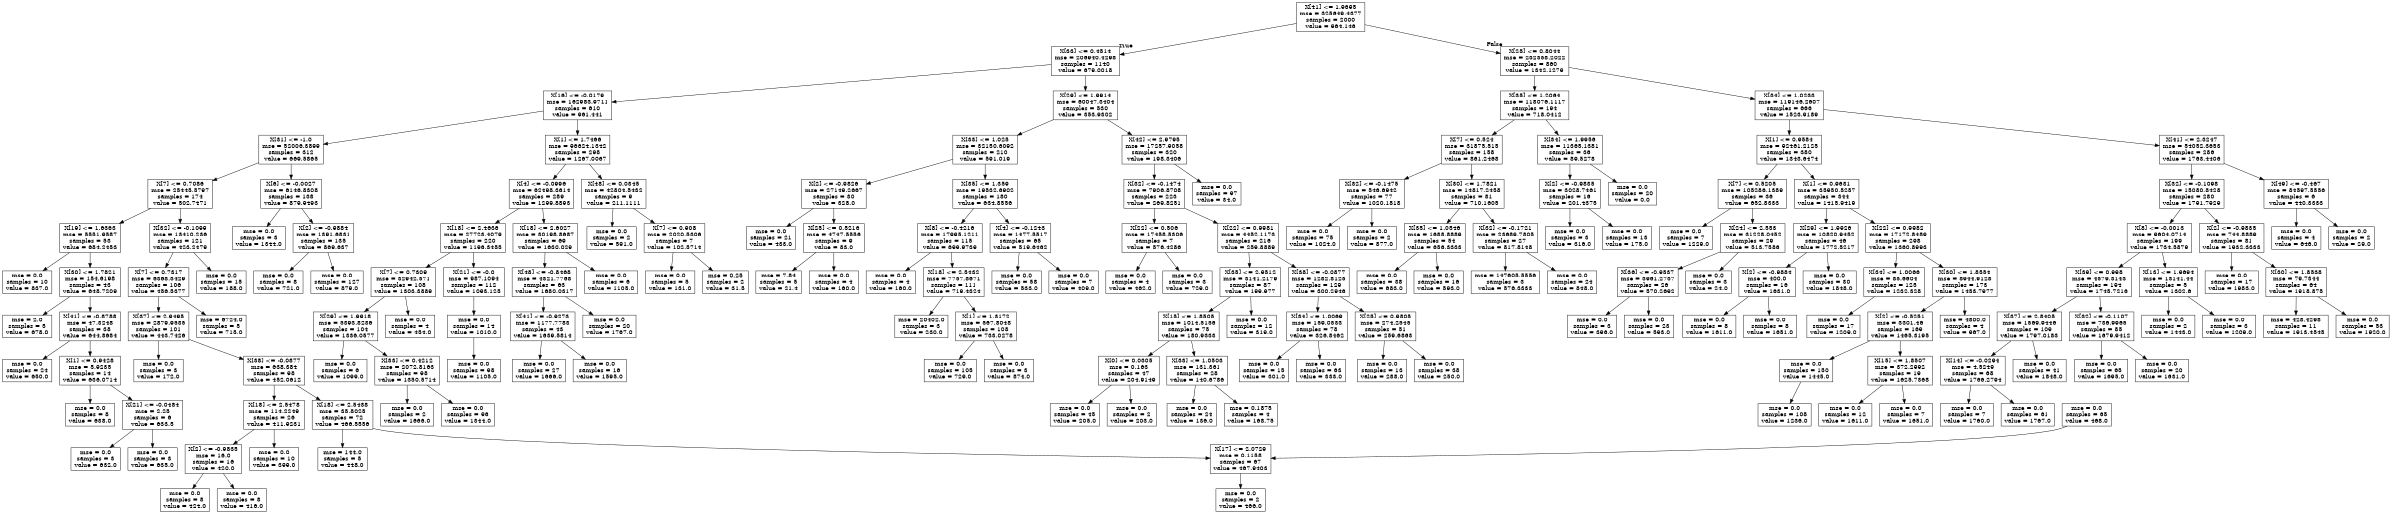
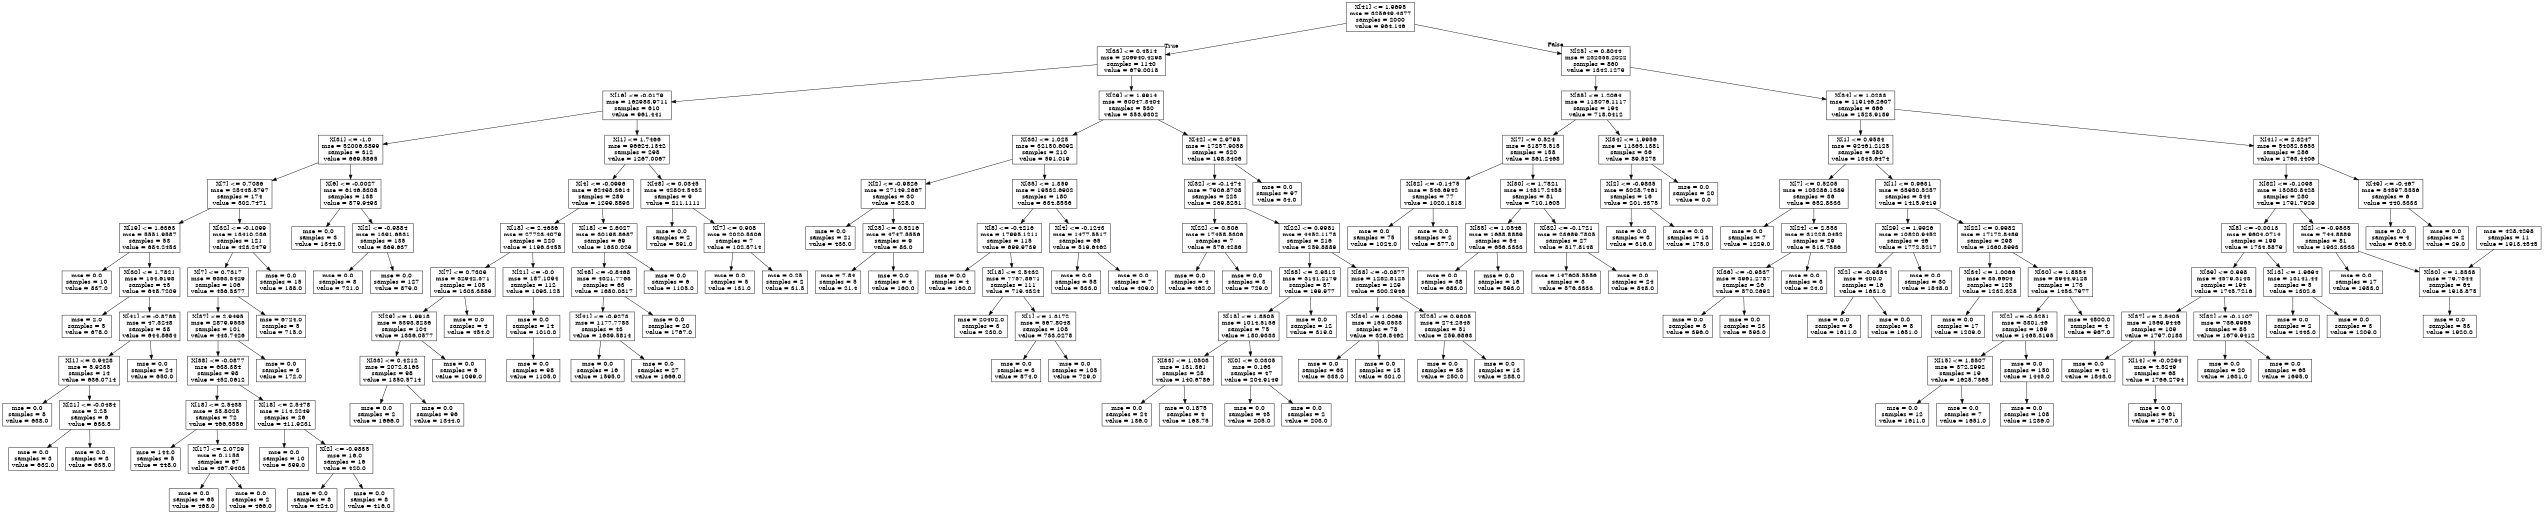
  digraph {
    node [shape=box]
    n1 [label="X[41] <= 1.9695\nmse = 325649.4377\nsamples = 2000\nvalue = 964.146"]
    n2 [label="X[33] <= 0.4514\nmse = 206940.4298\nsamples = 1140\nvalue = 679.0018"]
    n3 [label="X[25] <= 0.8044\nmse = 232358.2022\nsamples = 860\nvalue = 1342.1279"]
    n4 [label="X[16] <= -0.0179\nmse = 162983.9711\nsamples = 610\nvalue = 961.441"]
    n5 [label="X[29] <= 1.9914\nmse = 60047.3404\nsamples = 530\nvalue = 353.9302"]
    n6 [label="X[35] <= 1.2064\nmse = 118076.1117\nsamples = 194\nvalue = 718.0412"]
    n7 [label="X[34] <= 1.0233\nmse = 119146.2607\nsamples = 666\nvalue = 1523.9189"]
    n8 [label="X[31] <= -1.0\nmse = 52006.3899\nsamples = 312\nvalue = 669.5865"]
    n9 [label="X[1] <= 1.7466\nmse = 96624.1342\nsamples = 298\nvalue = 1267.0067"]
    n10 [label="X[33] <= 1.025\nmse = 32150.6092\nsamples = 210\nvalue = 591.019"]
    n11 [label="X[42] <= 2.9795\nmse = 17257.9058\nsamples = 320\nvalue = 198.3406"]
    n12 [label="X[7] <= 0.7086\nmse = 25445.5797\nsamples = 174\nvalue = 502.7471"]
    n13 [label="X[6] <= -0.0027\nmse = 6146.8308\nsamples = 138\nvalue = 879.9493"]
    n14 [label="X[4] <= -0.0996\nmse = 62498.3614\nsamples = 289\nvalue = 1299.8893"]
    n15 [label="X[48] <= 0.0345\nmse = 42804.5432\nsamples = 9\nvalue = 211.1111"]
    n16 [label="X[19] <= 1.6363\nmse = 5551.9587\nsamples = 53\nvalue = 684.2453"]
    n17 [label="X[32] <= -0.1099\nmse = 13410.236\nsamples = 121\nvalue = 423.2479"]
    n18 [label="mse = 0.0\nsamples = 3\nvalue = 1344.0"]
    n19 [label="X[2] <= -0.9884\nmse = 1391.6831\nsamples = 135\nvalue = 869.637"]
    n20 [label="mse = 0.0\nsamples = 10\nvalue = 837.0"]
    n21 [label="X[30] <= 1.7821\nmse = 154.6198\nsamples = 43\nvalue = 648.7209"]
    n22 [label="X[7] <= 0.7317\nmse = 6368.3429\nsamples = 106\nvalue = 456.5377"]
    n23 [label="mse = 0.0\nsamples = 15\nvalue = 188.0"]
    n24 [label="mse = 2.0\nsamples = 5\nvalue = 678.0"]
    n25 [label="X[41] <= -0.8788\nmse = 47.3248\nsamples = 38\nvalue = 644.8684"]
    n26 [label="X[1] <= 0.9428\nmse = 5.9235\nsamples = 14\nvalue = 636.0714"]
    n27 [label="mse = 0.0\nsamples = 24\nvalue = 650.0"]
    n28 [label="mse = 0.0\nsamples = 8\nvalue = 638.0"]
    n29 [label="X[21] <= -0.0484\nmse = 2.25\nsamples = 6\nvalue = 633.5"]
    n30 [label="mse = 0.0\nsamples = 3\nvalue = 632.0"]
    n31 [label="mse = 0.0\nsamples = 3\nvalue = 635.0"]
    n32 [label="X[37] <= 2.9495\nmse = 2879.9535\nsamples = 101\nvalue = 443.7426"]
    n33 [label="mse = 6724.0\nsamples = 5\nvalue = 715.0"]
    n34 [label="X[38] <= -0.0877\nmse = 638.384\nsamples = 98\nvalue = 452.0612"]
    n35 [label="mse = 0.0\nsamples = 3\nvalue = 172.0"]
    n36 [label="X[18] <= 2.5438\nmse = 35.8025\nsamples = 72\nvalue = 466.5556"]
    n37 [label="X[18] <= 2.5478\nmse = 114.2249\nsamples = 26\nvalue = 411.9231"]
    n38 [label="mse = 144.0\nsamples = 5\nvalue = 448.0"]
    n39 [label="X[17] <= 2.0729\nmse = 0.1158\nsamples = 67\nvalue = 467.9403"]
    n40 [label="mse = 0.0\nsamples = 10\nvalue = 399.0"]
    n41 [label="X[2] <= -0.9835\nmse = 16.0\nsamples = 16\nvalue = 420.0"]
    n42 [label="mse = 0.0\nsamples = 65\nvalue = 468.0"]
    n43 [label="mse = 0.0\nsamples = 2\nvalue = 466.0"]
    n44 [label="mse = 0.0\nsamples = 8\nvalue = 424.0"]
    n45 [label="mse = 0.0\nsamples = 8\nvalue = 416.0"]
    n46 [label="mse = 0.0\nsamples = 8\nvalue = 721.0"]
    n47 [label="mse = 0.0\nsamples = 127\nvalue = 879.0"]
    n48 [label="X[18] <= 2.4636\nmse = 27723.4079\nsamples = 220\nvalue = 1196.3455"]
    n49 [label="X[18] <= 2.6027\nmse = 30198.8687\nsamples = 69\nvalue = 1630.029"]
    n50 [label="mse = 0.0\nsamples = 2\nvalue = 591.0"]
    n51 [label="X[7] <= 0.908\nmse = 2020.5306\nsamples = 7\nvalue = 102.5714"]
    n52 [label="X[7] <= 0.7309\nmse = 32942.571\nsamples = 108\nvalue = 1303.3889"]
-   n53 [label="X[21] <= -0.0\nmse = 987.1094\nsamples = 112\nvalue = 1093.125"]
+   n53 [label="X[21] <= -0.0\nmse = 187.1094\nsamples = 112\nvalue = 1093.125"]
    n54 [label="X[48] <= -0.8468\nmse = 4321.7768\nsamples = 63\nvalue = 1680.0317"]
    n55 [label="mse = 0.0\nsamples = 6\nvalue = 1105.0"]
    n56 [label="X[29] <= 1.9918\nmse = 5393.8236\nsamples = 104\nvalue = 1336.0577"]
    n57 [label="mse = 0.0\nsamples = 4\nvalue = 454.0"]
    n58 [label="mse = 0.0\nsamples = 14\nvalue = 1010.0"]
    n59 [label="X[33] <= 0.4212\nmse = 2072.8163\nsamples = 98\nvalue = 1350.5714"]
    n60 [label="mse = 0.0\nsamples = 6\nvalue = 1099.0"]
    n61 [label="mse = 0.0\nsamples = 2\nvalue = 1666.0"]
    n62 [label="mse = 0.0\nsamples = 96\nvalue = 1344.0"]
    n63 [label="mse = 0.0\nsamples = 98\nvalue = 1105.0"]
    n64 [label="X[41] <= -0.9273\nmse = 1177.7783\nsamples = 43\nvalue = 1639.5814"]
    n65 [label="mse = 0.0\nsamples = 20\nvalue = 1767.0"]
    n66 [label="mse = 0.0\nsamples = 16\nvalue = 1595.0"]
    n67 [label="mse = 0.0\nsamples = 27\nvalue = 1666.0"]
    n68 [label="mse = 0.0\nsamples = 5\nvalue = 131.0"]
    n69 [label="mse = 0.25\nsamples = 2\nvalue = 31.5"]
    n70 [label="X[2] <= -0.9826\nmse = 27149.2667\nsamples = 30\nvalue = 328.0"]
    n71 [label="X[35] <= 1.359\nmse = 19532.6902\nsamples = 180\nvalue = 634.8556"]
    n72 [label="X[32] <= -0.1474\nmse = 7906.8708\nsamples = 223\nvalue = 269.8251"]
    n73 [label="mse = 0.0\nsamples = 97\nvalue = 34.0"]
    n74 [label="mse = 0.0\nsamples = 21\nvalue = 433.0"]
    n75 [label="X[25] <= 0.5216\nmse = 4747.5556\nsamples = 9\nvalue = 83.0"]
    n76 [label="X[8] <= -0.4216\nmse = 17995.1211\nsamples = 115\nvalue = 699.9739"]
    n77 [label="X[4] <= -0.1243\nmse = 1477.5517\nsamples = 65\nvalue = 519.6462"]
    n78 [label="mse = 7.84\nsamples = 5\nvalue = 21.4"]
    n79 [label="mse = 0.0\nsamples = 4\nvalue = 160.0"]
    n80 [label="mse = 0.0\nsamples = 4\nvalue = 160.0"]
    n81 [label="X[18] <= 2.5432\nmse = 7757.8671\nsamples = 111\nvalue = 719.4324"]
    n82 [label="mse = 0.0\nsamples = 58\nvalue = 533.0"]
    n83 [label="mse = 0.0\nsamples = 7\nvalue = 409.0"]
    n84 [label="mse = 20402.0\nsamples = 3\nvalue = 230.0"]
    n85 [label="X[1] <= 1.3172\nmse = 567.8048\nsamples = 108\nvalue = 733.0278"]
    n86 [label="mse = 0.0\nsamples = 3\nvalue = 874.0"]
    n87 [label="mse = 0.0\nsamples = 105\nvalue = 729.0"]
    n88 [label="X[22] <= 0.506\nmse = 17458.5306\nsamples = 7\nvalue = 576.4286"]
    n89 [label="X[22] <= 0.9981\nmse = 4452.1173\nsamples = 216\nvalue = 259.8889"]
    n90 [label="mse = 0.0\nsamples = 4\nvalue = 462.0"]
    n91 [label="mse = 0.0\nsamples = 3\nvalue = 729.0"]
    n92 [label="X[35] <= 2.9512\nmse = 3141.2179\nsamples = 87\nvalue = 199.977"]
    n93 [label="X[38] <= -0.0877\nmse = 1282.8125\nsamples = 129\nvalue = 300.2946"]
    n94 [label="X[15] <= 1.8505\nmse = 1014.5156\nsamples = 75\nvalue = 180.9333"]
    n95 [label="mse = 0.0\nsamples = 12\nvalue = 319.0"]
    n96 [label="X[34] <= 1.0069\nmse = 159.0533\nsamples = 78\nvalue = 326.8462"]
    n97 [label="X[25] <= 0.9805\nmse = 274.2545\nsamples = 51\nvalue = 259.6863"]
    n98 [label="X[33] <= 1.0503\nmse = 131.361\nsamples = 28\nvalue = 140.6786"]
    n99 [label="X[0] <= 0.0305\nmse = 0.163\nsamples = 47\nvalue = 204.9149"]
    n100 [label="mse = 0.0\nsamples = 24\nvalue = 136.0"]
    n101 [label="mse = 0.1875\nsamples = 4\nvalue = 168.75"]
    n102 [label="mse = 0.0\nsamples = 45\nvalue = 205.0"]
    n103 [label="mse = 0.0\nsamples = 2\nvalue = 203.0"]
    n104 [label="mse = 0.0\nsamples = 63\nvalue = 333.0"]
    n105 [label="mse = 0.0\nsamples = 15\nvalue = 301.0"]
    n106 [label="mse = 0.0\nsamples = 38\nvalue = 250.0"]
    n107 [label="mse = 0.0\nsamples = 13\nvalue = 288.0"]
    n108 [label="X[7] <= 0.524\nmse = 31875.515\nsamples = 158\nvalue = 861.2468"]
    n109 [label="X[34] <= 1.9956\nmse = 11365.1381\nsamples = 36\nvalue = 89.5278"]
    n110 [label="X[1] <= 0.9584\nmse = 92461.2125\nsamples = 380\nvalue = 1343.6474"]
    n111 [label="X[41] <= 2.3247\nmse = 54052.3653\nsamples = 286\nvalue = 1763.4406"]
    n112 [label="X[32] <= -0.1475\nmse = 546.6942\nsamples = 77\nvalue = 1020.1818"]
    n113 [label="X[30] <= 1.7821\nmse = 14817.2458\nsamples = 81\nvalue = 710.1605"]
    n114 [label="X[2] <= -0.9835\nmse = 3028.7461\nsamples = 16\nvalue = 201.4375"]
    n115 [label="mse = 0.0\nsamples = 20\nvalue = 0.0"]
    n116 [label="mse = 0.0\nsamples = 75\nvalue = 1024.0"]
    n117 [label="mse = 0.0\nsamples = 2\nvalue = 877.0"]
    n118 [label="X[35] <= 1.0546\nmse = 1688.8889\nsamples = 54\nvalue = 656.3333"]
    n119 [label="X[32] <= -0.1721\nmse = 23689.7805\nsamples = 27\nvalue = 817.8148"]
    n120 [label="mse = 0.0\nsamples = 38\nvalue = 683.0"]
    n121 [label="mse = 0.0\nsamples = 16\nvalue = 593.0"]
    n122 [label="mse = 147605.5556\nsamples = 3\nvalue = 576.3333"]
    n123 [label="mse = 0.0\nsamples = 24\nvalue = 848.0"]
    n124 [label="mse = 0.0\nsamples = 3\nvalue = 316.0"]
    n125 [label="mse = 0.0\nsamples = 13\nvalue = 175.0"]
    n126 [label="X[7] <= 0.5205\nmse = 105286.1389\nsamples = 36\nvalue = 652.8333"]
    n127 [label="X[1] <= 0.9631\nmse = 35950.5257\nsamples = 344\nvalue = 1415.9419"]
    n128 [label="X[32] <= -0.1098\nmse = 15080.8428\nsamples = 280\nvalue = 1791.7929"]
    n129 [label="X[49] <= -0.467\nmse = 84597.5556\nsamples = 6\nvalue = 440.3333"]
    n130 [label="mse = 0.0\nsamples = 7\nvalue = 1229.0"]
    n131 [label="X[24] <= 2.553\nmse = 31228.0452\nsamples = 29\nvalue = 513.7586"]
    n132 [label="X[29] <= 1.9926\nmse = 10820.9452\nsamples = 46\nvalue = 1772.5217"]
    n133 [label="X[22] <= 0.9982\nmse = 17172.8489\nsamples = 298\nvalue = 1360.8993"]
    n134 [label="X[36] <= -0.9537\nmse = 3961.2737\nsamples = 26\nvalue = 570.2692"]
    n135 [label="mse = 0.0\nsamples = 3\nvalue = 24.0"]
    n136 [label="mse = 0.0\nsamples = 3\nvalue = 396.0"]
    n137 [label="mse = 0.0\nsamples = 23\nvalue = 593.0"]
    n138 [label="X[2] <= -0.9884\nmse = 400.0\nsamples = 16\nvalue = 1631.0"]
    n139 [label="mse = 0.0\nsamples = 30\nvalue = 1848.0"]
    n140 [label="X[34] <= 1.0066\nmse = 85.6604\nsamples = 125\nvalue = 1232.328"]
    n141 [label="X[30] <= 1.8554\nmse = 8944.9128\nsamples = 173\nvalue = 1453.7977"]
    n142 [label="mse = 0.0\nsamples = 8\nvalue = 1611.0"]
    n143 [label="mse = 0.0\nsamples = 8\nvalue = 1651.0"]
    n144 [label="mse = 0.0\nsamples = 17\nvalue = 1209.0"]
    n145 [label="X[2] <= -0.5251\nmse = 3301.46\nsamples = 169\nvalue = 1465.3195"]
    n146 [label="mse = 4800.0\nsamples = 4\nvalue = 967.0"]
    n147 [label="mse = 0.0\nsamples = 108\nvalue = 1236.0"]
    n148 [label="X[15] <= 1.8507\nmse = 372.2992\nsamples = 19\nvalue = 1625.7368"]
    n149 [label="mse = 0.0\nsamples = 150\nvalue = 1445.0"]
    n150 [label="mse = 0.0\nsamples = 12\nvalue = 1611.0"]
    n151 [label="mse = 0.0\nsamples = 7\nvalue = 1651.0"]
    n152 [label="X[8] <= -0.0013\nmse = 9604.0714\nsamples = 199\nvalue = 1734.5879"]
    n153 [label="X[2] <= -0.9835\nmse = 744.8889\nsamples = 81\nvalue = 1932.3333"]
    n154 [label="mse = 0.0\nsamples = 4\nvalue = 646.0"]
    n155 [label="mse = 0.0\nsamples = 2\nvalue = 29.0"]
    n156 [label="X[39] <= 0.998\nmse = 4579.3143\nsamples = 194\nvalue = 1745.7216"]
    n157 [label="X[13] <= 1.9694\nmse = 13141.44\nsamples = 5\nvalue = 1302.6"]
    n158 [label="mse = 0.0\nsamples = 17\nvalue = 1983.0"]
    n159 [label="X[30] <= 1.8538\nmse = 79.7344\nsamples = 64\nvalue = 1918.875"]
    n160 [label="X[37] <= 2.8405\nmse = 1569.9446\nsamples = 109\nvalue = 1797.0183"]
    n161 [label="X[32] <= -0.1107\nmse = 736.9965\nsamples = 85\nvalue = 1679.9412"]
    n162 [label="mse = 0.0\nsamples = 2\nvalue = 1443.0"]
    n163 [label="mse = 0.0\nsamples = 3\nvalue = 1209.0"]
    n164 [label="mse = 0.0\nsamples = 41\nvalue = 1848.0"]
    n165 [label="X[14] <= -0.0294\nmse = 4.5249\nsamples = 68\nvalue = 1766.2794"]
    n166 [label="mse = 0.0\nsamples = 20\nvalue = 1631.0"]
    n167 [label="mse = 0.0\nsamples = 65\nvalue = 1695.0"]
-   n168 [label="mse = 0.0\nsamples = 7\nvalue = 1760.0"]
    n169 [label="mse = 0.0\nsamples = 61\nvalue = 1767.0"]
    n170 [label="mse = 428.4298\nsamples = 11\nvalue = 1913.4545"]
    n171 [label="mse = 0.0\nsamples = 53\nvalue = 1920.0"]
    n1 -> n2 [headlabel=True labelangle=45 labeldistance=2.5]
    n1 -> n3 [headlabel=False labelangle=-45 labeldistance=2.5]
    n2 -> n4
    n2 -> n5
    n3 -> n6
    n3 -> n7
    n4 -> n8
    n4 -> n9
    n5 -> n10
    n5 -> n11
    n6 -> n108
    n6 -> n109
    n7 -> n110
    n7 -> n111
    n8 -> n12
    n8 -> n13
    n9 -> n14
    n9 -> n15
    n10 -> n70
    n10 -> n71
    n11 -> n72
    n11 -> n73
    n12 -> n16
    n12 -> n17
    n13 -> n18
    n13 -> n19
    n14 -> n48
    n14 -> n49
    n15 -> n50
    n15 -> n51
    n16 -> n20
    n16 -> n21
    n17 -> n22
    n17 -> n23
    n19 -> n46
    n19 -> n47
    n21 -> n24
    n21 -> n25
    n22 -> n32
    n22 -> n33
    n25 -> n26
    n25 -> n27
    n26 -> n28
    n26 -> n29
    n29 -> n30
    n29 -> n31
    n32 -> n34
    n32 -> n35
    n34 -> n36
    n34 -> n37
    n36 -> n38
    n36 -> n39
    n37 -> n40
    n37 -> n41
-   n42 -> n39
+   n39 -> n42
    n39 -> n43
    n41 -> n44
    n41 -> n45
    n48 -> n52
    n48 -> n53
    n49 -> n54
    n49 -> n55
    n51 -> n68
    n51 -> n69
    n52 -> n56
    n52 -> n57
    n53 -> n58
    n54 -> n64
    n54 -> n65
    n56 -> n59
    n56 -> n60
    n58 -> n63
    n59 -> n61
    n59 -> n62
    n64 -> n66
    n64 -> n67
    n70 -> n74
    n70 -> n75
    n71 -> n76
    n71 -> n77
    n72 -> n88
    n72 -> n89
    n75 -> n78
    n75 -> n79
    n76 -> n80
    n76 -> n81
    n77 -> n82
    n77 -> n83
    n81 -> n84
    n81 -> n85
    n85 -> n86
    n85 -> n87
    n88 -> n90
    n88 -> n91
    n89 -> n92
    n89 -> n93
    n92 -> n94
    n92 -> n95
    n93 -> n96
    n93 -> n97
    n94 -> n98
    n94 -> n99
    n96 -> n104
    n96 -> n105
    n97 -> n106
    n97 -> n107
    n98 -> n100
    n98 -> n101
    n99 -> n102
    n99 -> n103
    n108 -> n112
    n108 -> n113
    n109 -> n114
    n109 -> n115
    n110 -> n126
    n110 -> n127
    n111 -> n128
    n111 -> n129
    n112 -> n116
    n112 -> n117
    n113 -> n118
    n113 -> n119
    n114 -> n124
    n114 -> n125
    n118 -> n120
    n118 -> n121
    n119 -> n122
    n119 -> n123
    n126 -> n130
    n126 -> n131
    n127 -> n132
    n127 -> n133
    n128 -> n152
    n128 -> n153
    n129 -> n154
    n129 -> n155
    n131 -> n134
    n131 -> n135
    n132 -> n138
    n132 -> n139
    n133 -> n140
    n133 -> n141
    n134 -> n136
    n134 -> n137
    n138 -> n142
    n138 -> n143
    n140 -> n144
    n141 -> n145
    n141 -> n146
    n145 -> n148
    n145 -> n149
    n148 -> n150
    n148 -> n151
    n149 -> n147
    n152 -> n156
    n152 -> n157
    n153 -> n158
    n153 -> n159
    n156 -> n160
    n156 -> n161
    n157 -> n162
    n157 -> n163
-   n159 -> n170
+   n170 -> n159
    n159 -> n171
    n160 -> n164
    n160 -> n165
    n161 -> n166
    n161 -> n167
-   n165 -> n168
    n165 -> n169
  }
